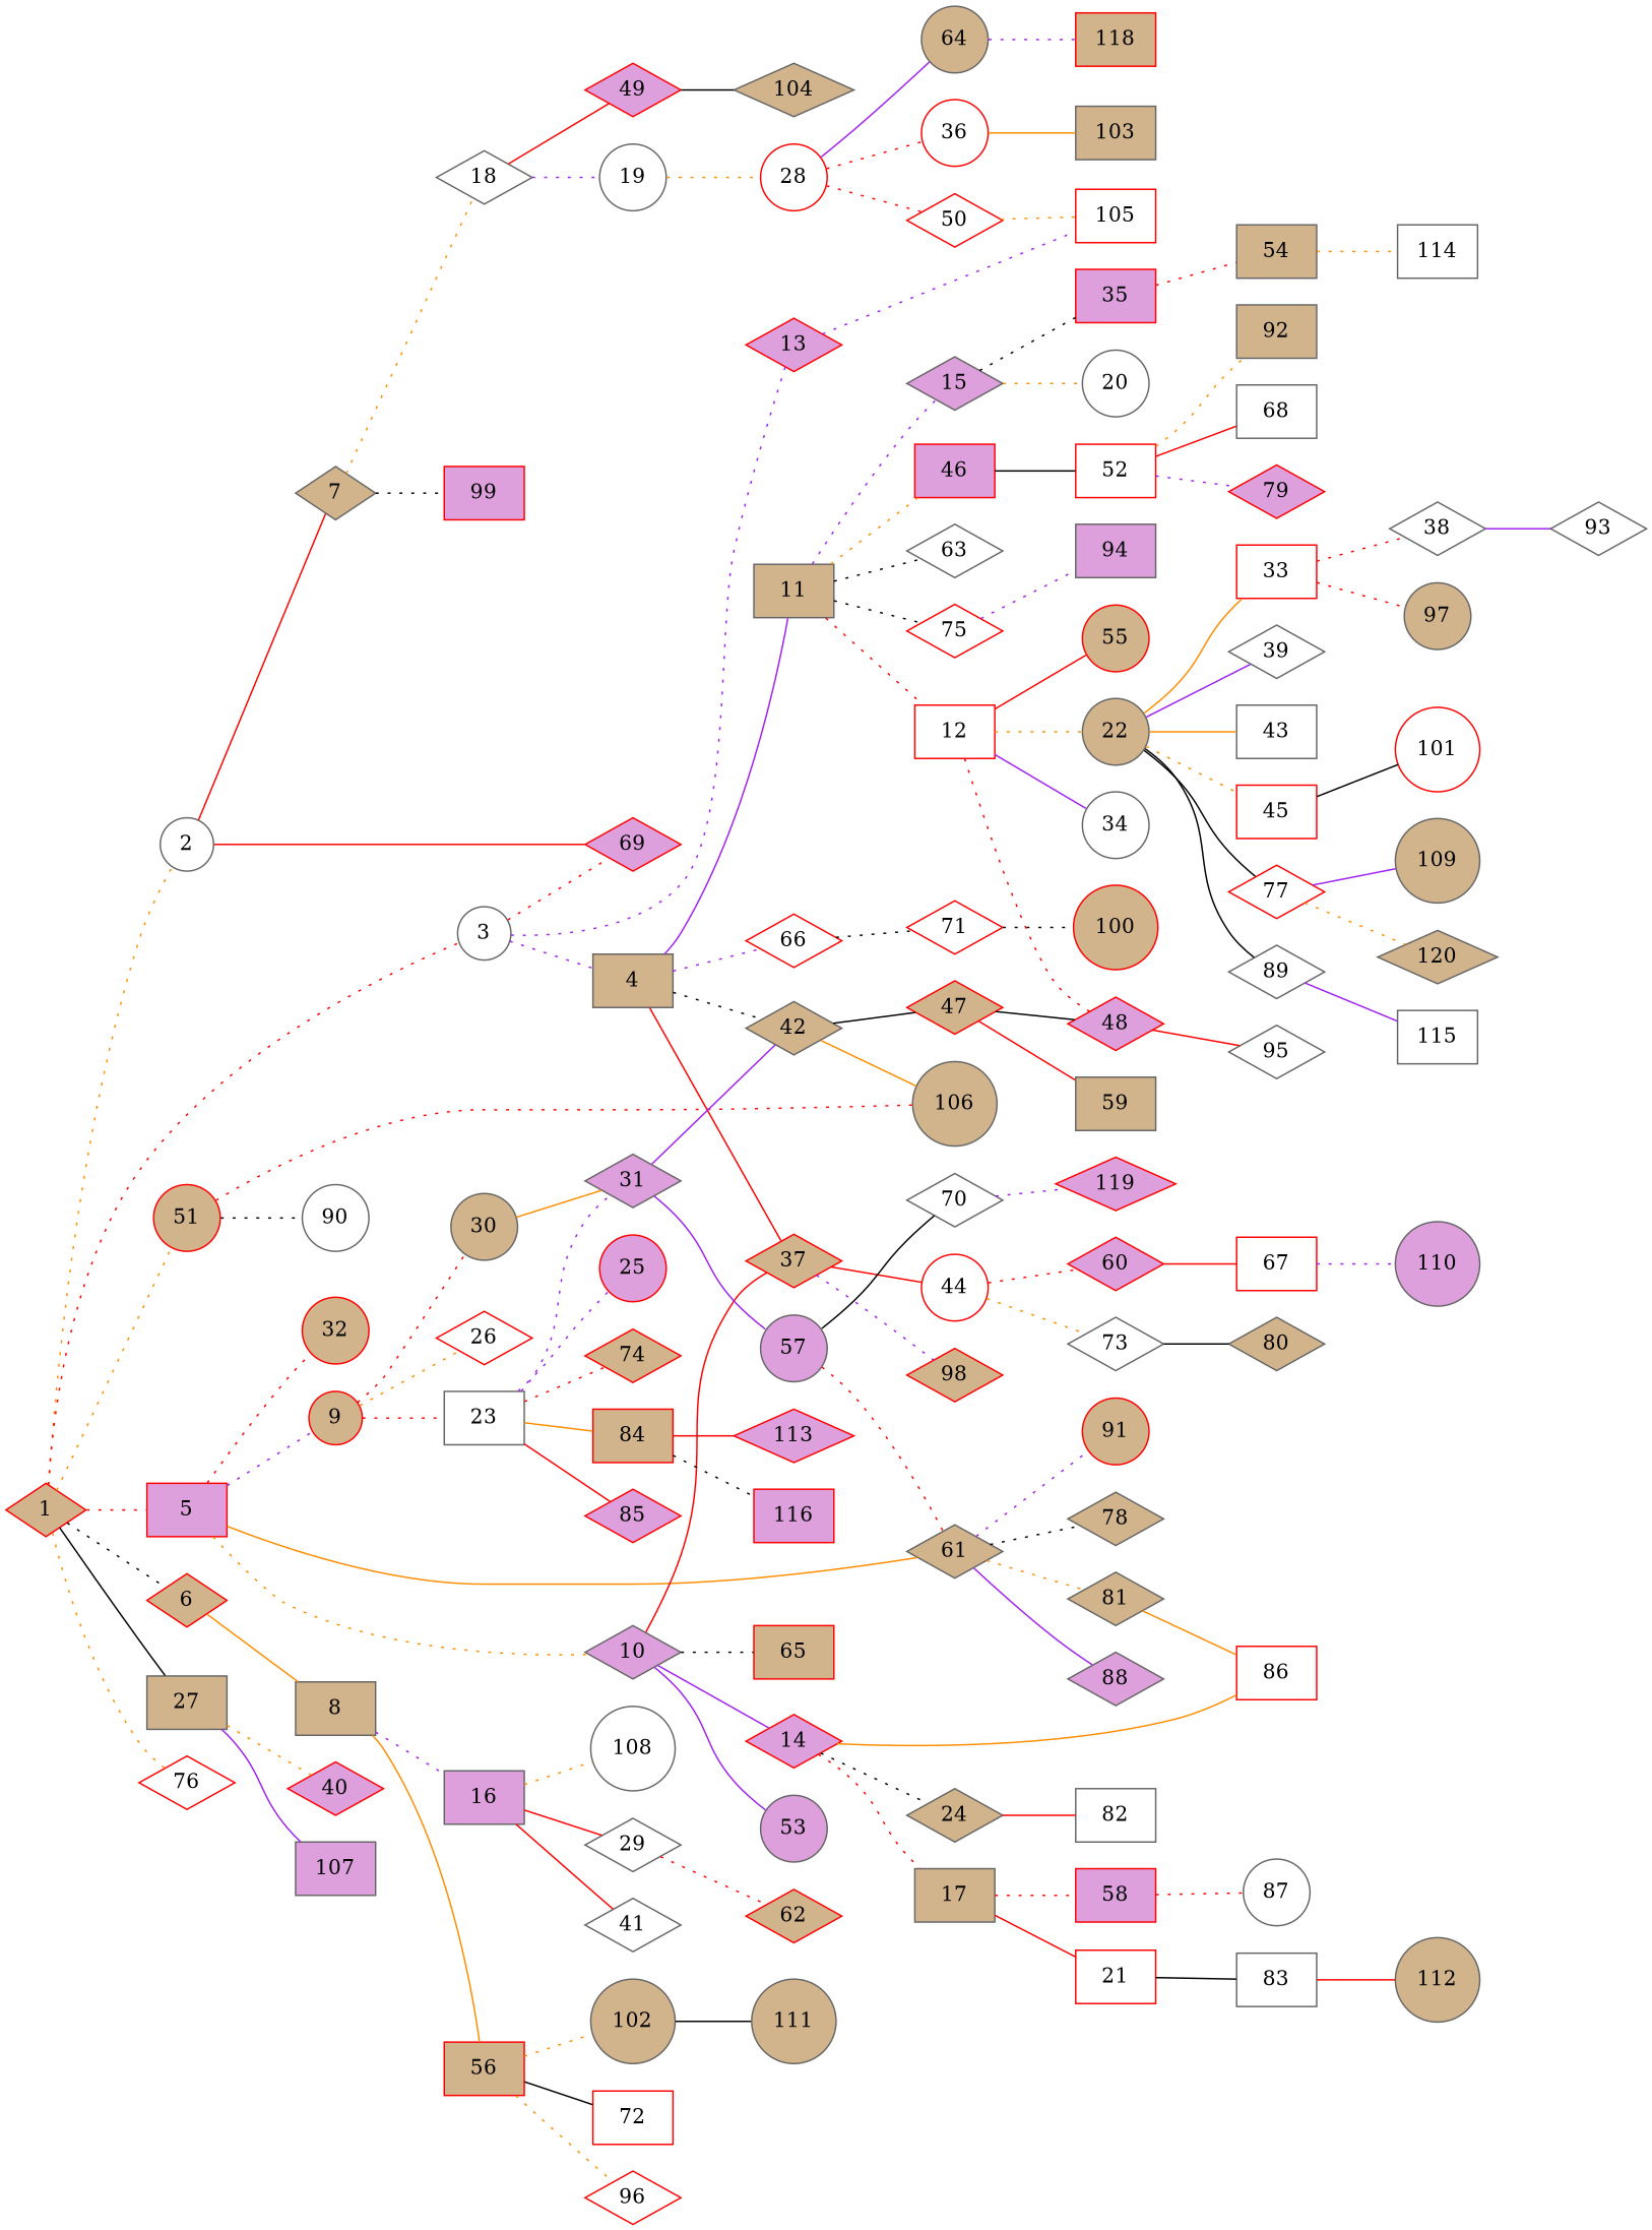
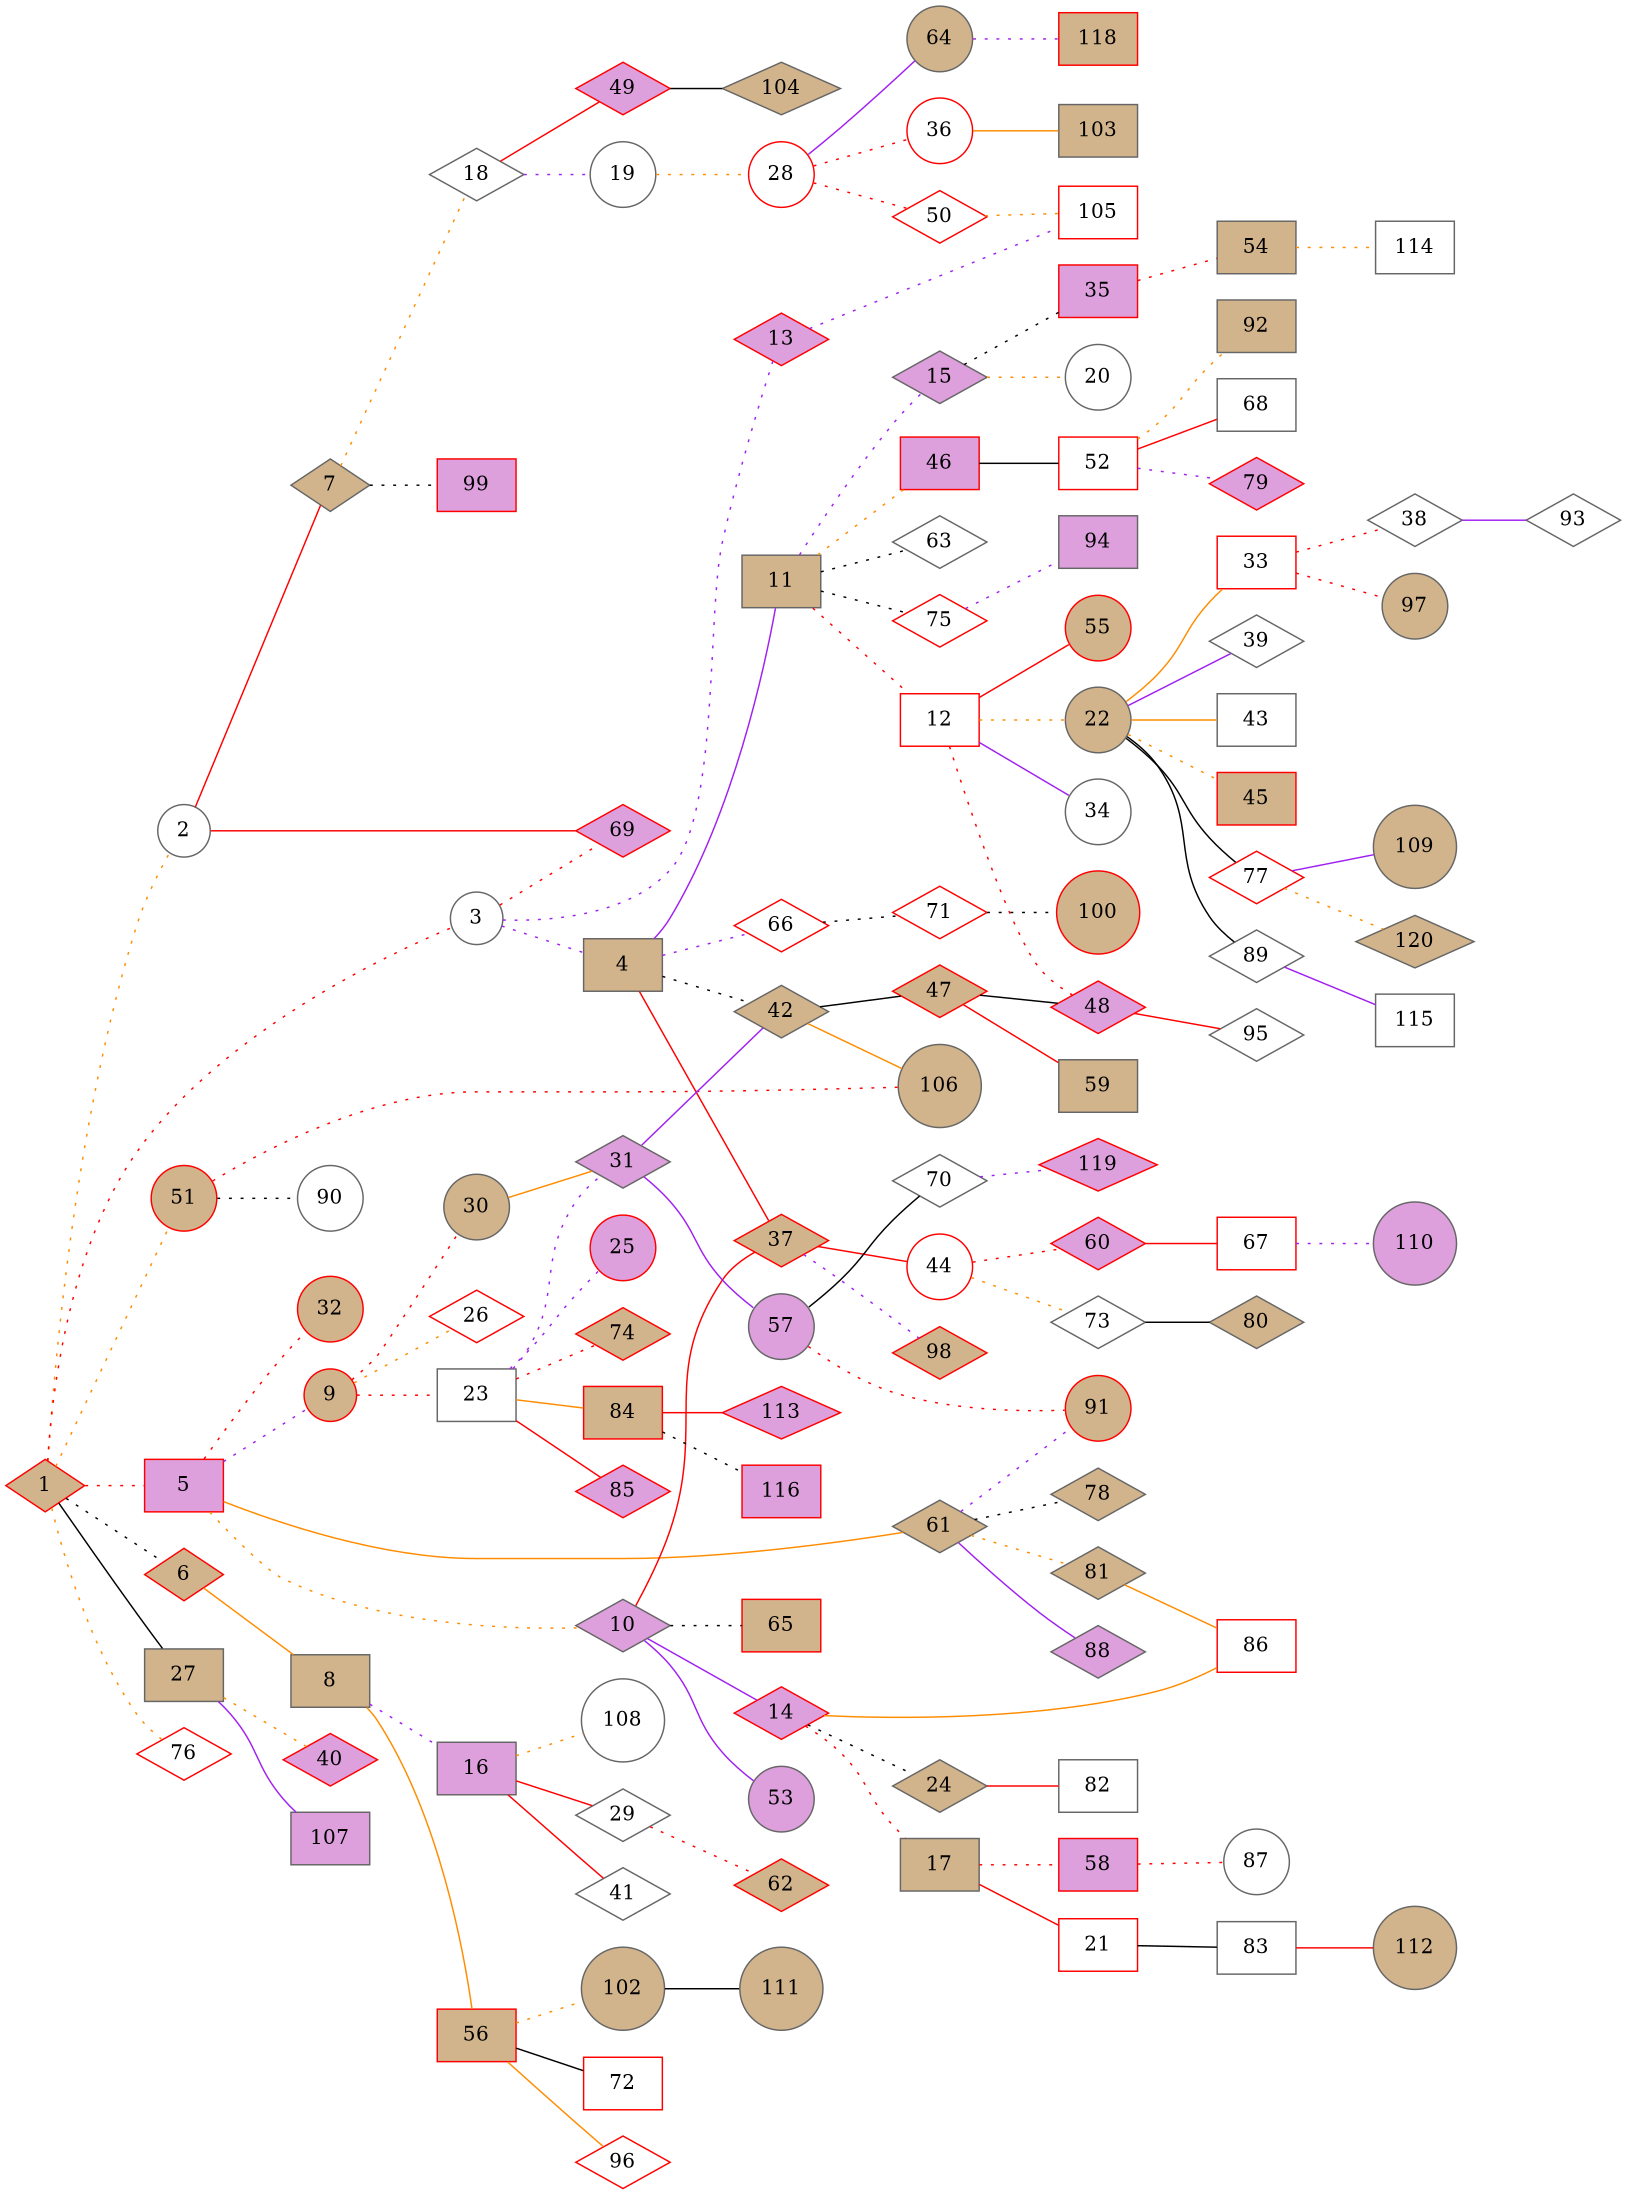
  graph {
    rankdir=LR
    node [color=gray40 fillcolor=white shape=diamond style=filled]
    edge [color=red style=dotted]
    1 [color=red fillcolor=tan]
    2 [shape=circle]
    3 [shape=circle]
    5 [color=red fillcolor=plum shape=box]
    6 [color=red fillcolor=tan]
    27 [fillcolor=tan shape=box]
    51 [color=red fillcolor=tan shape=circle]
    76 [color=red]
    7 [fillcolor=tan]
    69 [color=red fillcolor=plum]
    4 [fillcolor=tan shape=box]
    13 [color=red fillcolor=plum]
    9 [color=red fillcolor=tan shape=circle]
    10 [fillcolor=plum]
    32 [color=red fillcolor=tan shape=circle]
    61 [fillcolor=tan]
    8 [fillcolor=tan shape=box]
    40 [color=red fillcolor=plum]
    107 [fillcolor=plum shape=box]
    106 [fillcolor=tan shape=circle]
    90 [shape=circle]
    18
    99 [color=red fillcolor=plum shape=box]
    11 [fillcolor=tan shape=box]
    37 [color=red fillcolor=tan]
    42 [fillcolor=tan]
    66 [color=red]
    105 [color=red shape=box]
    12 [color=red shape=box]
    15 [fillcolor=plum]
    46 [color=red fillcolor=plum shape=box]
    63
    75 [color=red]
    44 [color=red shape=circle]
    98 [color=red fillcolor=tan]
    47 [color=red fillcolor=tan]
    71 [color=red]
    23 [shape=box]
    26 [color=red]
    30 [fillcolor=tan shape=circle]
    14 [color=red fillcolor=plum]
    53 [fillcolor=plum shape=circle]
    65 [color=red fillcolor=tan shape=box]
    78 [fillcolor=tan]
    81 [fillcolor=tan]
    88 [fillcolor=plum]
    91 [color=red fillcolor=tan shape=circle]
    16 [fillcolor=plum shape=box]
    56 [color=red fillcolor=tan shape=box]
    19 [shape=circle]
    49 [color=red fillcolor=plum]
    29
    41
    108 [shape=circle]
    72 [color=red shape=box]
    96 [color=red]
    102 [fillcolor=tan shape=circle]
    25 [color=red fillcolor=plum shape=circle]
    31 [fillcolor=plum]
    74 [color=red fillcolor=tan]
    84 [color=red fillcolor=tan shape=box]
    85 [color=red fillcolor=plum]
    17 [fillcolor=tan shape=box]
    24 [fillcolor=tan]
    86 [color=red shape=box]
    22 [fillcolor=tan shape=circle]
    34 [shape=circle]
    48 [color=red fillcolor=plum]
    55 [color=red fillcolor=tan shape=circle]
    20 [shape=circle]
    35 [color=red fillcolor=plum shape=box]
    52 [color=red shape=box]
    94 [fillcolor=plum shape=box]
    33 [color=red shape=box]
    39
    43 [shape=box]
-   45 [color=red shape=box]
+   45 [color=red fillcolor=tan shape=box]
    77 [color=red]
    89
    95
    21 [color=red shape=box]
    58 [color=red fillcolor=plum shape=box]
    82 [shape=box]
    54 [fillcolor=tan shape=box]
    62 [color=red fillcolor=tan]
    83 [shape=box]
    87 [shape=circle]
    28 [color=red shape=circle]
    104 [fillcolor=tan]
    36 [color=red shape=circle]
    50 [color=red]
    64 [fillcolor=tan shape=circle]
    112 [fillcolor=tan shape=circle]
    38
    97 [fillcolor=tan shape=circle]
-   101 [color=red shape=circle]
    109 [fillcolor=tan shape=circle]
    120 [fillcolor=tan]
    115 [shape=box]
    57 [fillcolor=plum shape=circle]
    113 [color=red fillcolor=plum]
    116 [color=red fillcolor=plum shape=box]
    103 [fillcolor=tan shape=box]
    118 [color=red fillcolor=tan shape=box]
    70
    93
    114 [shape=box]
    60 [color=red fillcolor=plum]
    73
    59 [fillcolor=tan shape=box]
    67 [color=red shape=box]
    80 [fillcolor=tan]
    68 [shape=box]
    79 [color=red fillcolor=plum]
    92 [fillcolor=tan shape=box]
    111 [fillcolor=tan shape=circle]
    119 [color=red fillcolor=plum]
    110 [fillcolor=plum shape=circle]
    100 [color=red fillcolor=tan shape=circle]
    1 -- 2 [color=darkorange]
    1 -- 3
    1 -- 5
    1 -- 6 [color=black]
    1 -- 27 [color=black style=solid]
    1 -- 51 [color=darkorange]
    1 -- 76 [color=darkorange]
    2 -- 7 [style=solid]
    2 -- 69 [style=solid]
    3 -- 69
    3 -- 4 [color=purple]
    3 -- 13 [color=purple]
    5 -- 9 [color=purple]
    5 -- 10 [color=darkorange]
    5 -- 32
    5 -- 61 [color=darkorange style=solid]
    6 -- 8 [color=darkorange style=solid]
    27 -- 40 [color=darkorange]
    27 -- 107 [color=purple style=solid]
    51 -- 106
    51 -- 90 [color=black]
    7 -- 18 [color=darkorange]
    7 -- 99 [color=black]
    4 -- 11 [color=purple style=solid]
    4 -- 37 [style=solid]
    4 -- 42 [color=black]
    4 -- 66 [color=purple]
    13 -- 105 [color=purple]
    9 -- 23
    9 -- 26 [color=darkorange]
    9 -- 30
    10 -- 37 [style=solid]
    10 -- 14 [color=purple style=solid]
    10 -- 53 [color=purple style=solid]
    10 -- 65 [color=black]
    61 -- 78 [color=black]
    61 -- 81 [color=darkorange]
    61 -- 88 [color=purple style=solid]
    61 -- 91 [color=purple]
    8 -- 16 [color=purple]
    8 -- 56 [color=darkorange style=solid]
    18 -- 19 [color=purple]
    18 -- 49 [style=solid]
    11 -- 12
    11 -- 15 [color=purple]
    11 -- 46 [color=darkorange]
    11 -- 63 [color=black]
    11 -- 75 [color=black]
    37 -- 44 [style=solid]
    37 -- 98 [color=purple]
    42 -- 106 [color=darkorange style=solid]
    42 -- 47 [color=black style=solid]
    66 -- 71 [color=black]
    12 -- 22 [color=darkorange]
    12 -- 34 [color=purple style=solid]
    12 -- 48
    12 -- 55 [style=solid]
    15 -- 20 [color=darkorange]
    15 -- 35 [color=black]
    46 -- 52 [color=black style=solid]
    75 -- 94 [color=purple]
    44 -- 60
    44 -- 73 [color=darkorange]
    47 -- 48 [color=black style=solid]
    47 -- 59 [style=solid]
    71 -- 100 [color=black]
    23 -- 25 [color=purple]
    23 -- 31 [color=purple]
    23 -- 74
    23 -- 84 [color=darkorange style=solid]
    23 -- 85 [style=solid]
    30 -- 31 [color=darkorange style=solid]
    14 -- 17
    14 -- 24 [color=black]
    14 -- 86 [color=darkorange style=solid]
    81 -- 86 [color=darkorange style=solid]
    16 -- 29 [style=solid]
    16 -- 41 [style=solid]
    16 -- 108 [color=darkorange]
    56 -- 72 [color=black style=solid]
-   56 -- 96 [color=darkorange]
+   56 -- 96 [color=darkorange style=solid]
    56 -- 102 [color=darkorange]
    19 -- 28 [color=darkorange]
    49 -- 104 [color=black style=solid]
    29 -- 62
    102 -- 111 [color=black style=solid]
    31 -- 42 [color=purple style=solid]
    31 -- 57 [color=purple style=solid]
    84 -- 113 [style=solid]
    84 -- 116 [color=black]
    17 -- 21 [style=solid]
    17 -- 58
    24 -- 82 [style=solid]
    22 -- 33 [color=darkorange style=solid]
    22 -- 39 [color=purple style=solid]
    22 -- 43 [color=darkorange style=solid]
    22 -- 45 [color=darkorange]
    22 -- 77 [color=black style=solid]
    22 -- 89 [color=black style=solid]
    48 -- 95 [style=solid]
    35 -- 54
    52 -- 68 [style=solid]
    52 -- 79 [color=purple]
    52 -- 92 [color=darkorange]
    33 -- 38
    33 -- 97
-   45 -- 101 [color=black style=solid]
    77 -- 109 [color=purple style=solid]
    77 -- 120 [color=darkorange]
    89 -- 115 [color=purple style=solid]
    21 -- 83 [color=black style=solid]
    58 -- 87
    54 -- 114 [color=darkorange]
    83 -- 112 [style=solid]
    28 -- 36
    28 -- 50
    28 -- 64 [color=purple style=solid]
    36 -- 103 [color=darkorange style=solid]
    50 -- 105 [color=darkorange]
    64 -- 118 [color=purple]
    38 -- 93 [color=purple style=solid]
-   57 -- 61
+   57 -- 91
    57 -- 70 [color=black style=solid]
    70 -- 119 [color=purple]
    60 -- 67 [style=solid]
    73 -- 80 [color=black style=solid]
    67 -- 110 [color=purple]
  }
